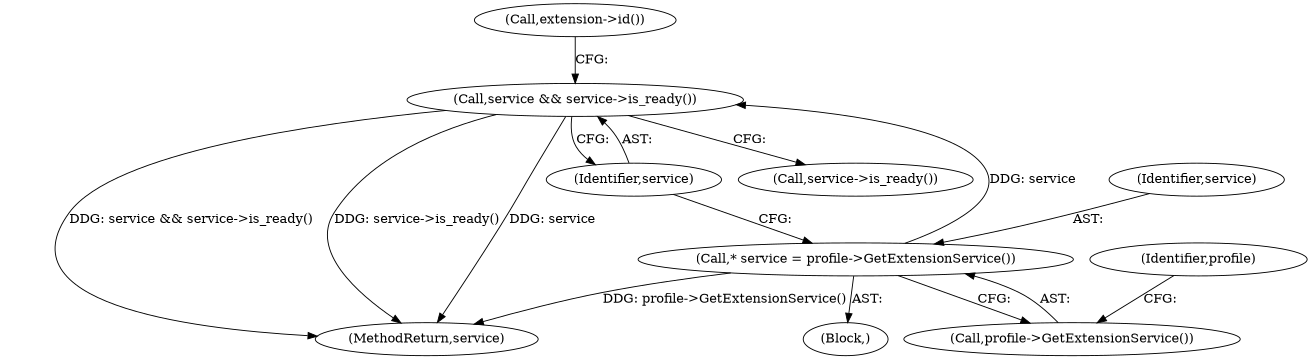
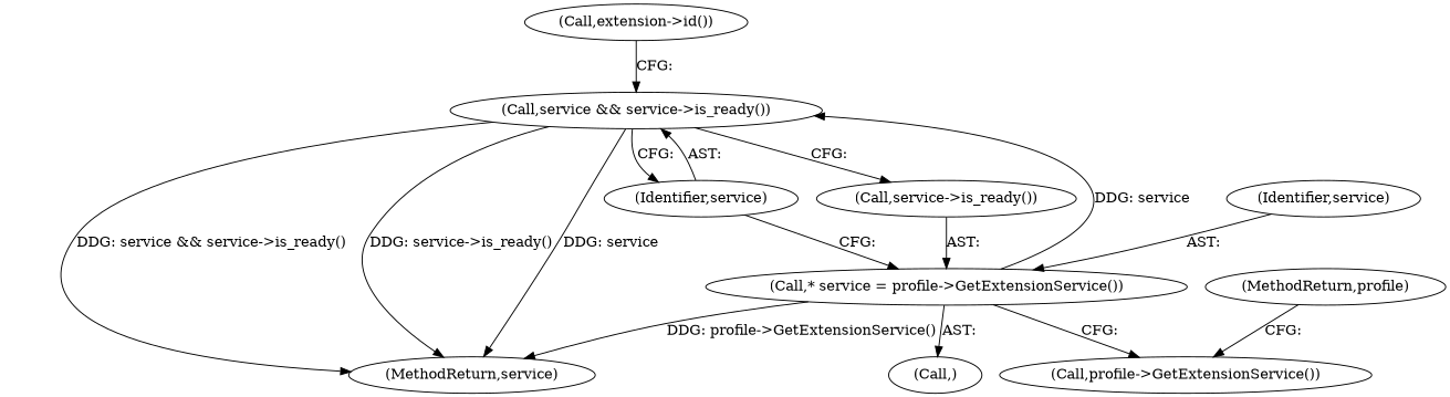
  digraph {
    n1 [label="(Call,service && service->is_ready())"]
    n2 [label="(MethodReturn,service)"]
    n3 [label="(Identifier,service)"]
    n4 [label="(Call,service->is_ready())"]
    n5 [label="(Call,* service = profile->GetExtensionService())"]
    n6 [label="(Call,profile->GetExtensionService())"]
-   n7 [label="(Block,)"]
-   n8 [label="(Identifier,profile)"]
+   n7 [label="(Call,)"]
+   n8 [label="(MethodReturn,profile)"]
    n9 [label="(Call,extension->id())"]
    n10 [label="(Identifier,service)"]
    n1 -> n2 [label="DDG: service && service->is_ready()"]
    n1 -> n2 [label="DDG: service->is_ready()"]
    n1 -> n2 [label="DDG: service"]
    n1 -> n3 [label="CFG: "]
    n1 -> n4 [label="CFG: "]
    n3 -> n1 [label="AST: "]
    n3 -> n5 [label="CFG: "]
    n5 -> n1 [label="DDG: service"]
    n5 -> n2 [label="DDG: profile->GetExtensionService()"]
    n5 -> n6 [label="CFG: "]
    n5 -> n7 [label="AST: "]
-   n6 -> n5 [label="AST: "]
+   n4 -> n5 [label="AST: "]
    n8 -> n6 [label="CFG: "]
    n9 -> n1 [label="CFG: "]
    n10 -> n5 [label="AST: "]
  }
